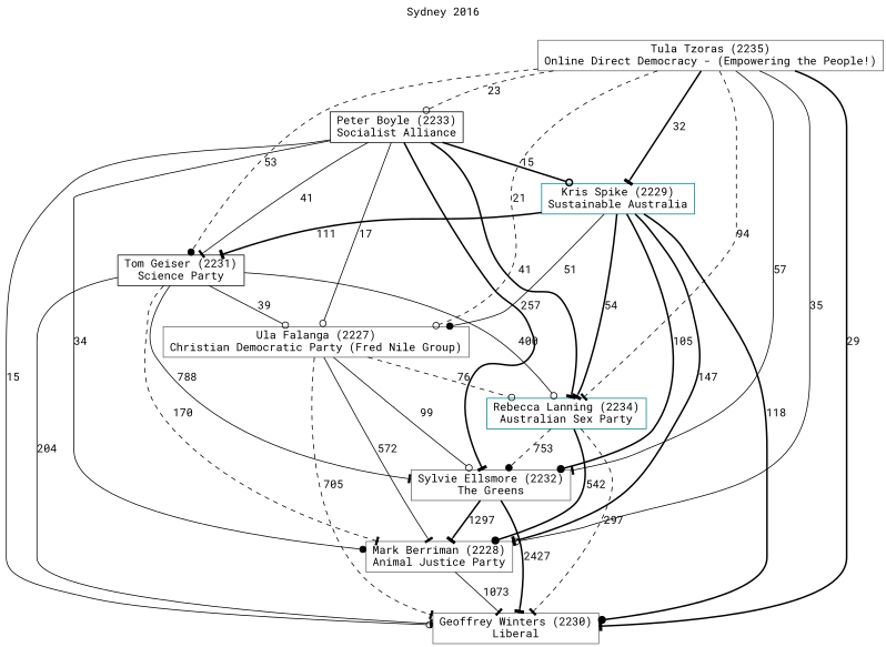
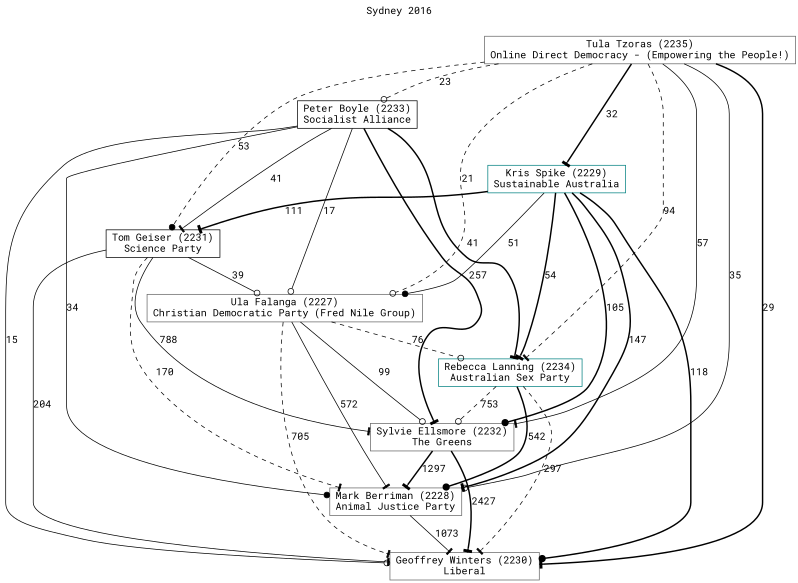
  digraph {
    fontname="Roboto Mono"
    label="Sydney 2016"
    labelloc=t
    mclimit=10
    node [color=gray40 fontname="Roboto Mono" shape=box]
    edge [arrowhead=tee fontname="Roboto Mono" style=solid]
    n1 [label="Geoffrey Winters (2230)\nLiberal"]
    n2 [label="Sylvie Ellsmore (2232)\nThe Greens"]
    n3 [label="Mark Berriman (2228)\nAnimal Justice Party"]
    n4 [color=teal label="Rebecca Lanning (2234)\nAustralian Sex Party"]
    n5 [label="Ula Falanga (2227)\nChristian Democratic Party (Fred Nile Group)"]
    n6 [color=black label="Tom Geiser (2231)\nScience Party"]
    n7 [color=teal label="Kris Spike (2229)\nSustainable Australia"]
    n8 [color=black label="Peter Boyle (2233)\nSocialist Alliance"]
    n9 [label="Tula Tzoras (2235)\nOnline Direct Democracy - (Empowering the People!)"]
    n2 -> n1 [label=2427 style=bold]
    n2 -> n3 [label=1297 style=bold]
    n3 -> n1 [label=1073]
    n4 -> n1 [label=297 style=dashed]
-   n4 -> n2 [arrowhead=dot label=753 style=dashed]
+   n4 -> n2 [arrowhead=odot label=753 style=dashed]
    n4 -> n3 [arrowhead=dot label=542 style=bold]
    n5 -> n1 [label=705 style=dashed]
    n5 -> n2 [arrowhead=odot label=99]
    n5 -> n3 [label=572]
    n5 -> n4 [arrowhead=odot label=76 style=dashed]
    n6 -> n1 [label=204]
    n6 -> n2 [label=788]
    n6 -> n3 [label=170 style=dashed]
-   n6 -> n4 [arrowhead=odot label=400]
    n6 -> n5 [arrowhead=odot label=39]
    n7 -> n1 [arrowhead=dot label=118 style=bold]
    n7 -> n2 [arrowhead=dot label=105 style=bold]
    n7 -> n3 [label=147 style=bold]
    n7 -> n4 [label=54 style=bold]
    n7 -> n5 [arrowhead=dot label=51]
    n7 -> n6 [label=111 style=bold]
    n8 -> n1 [arrowhead=odot label=15]
    n8 -> n2 [label=257 style=bold]
    n8 -> n3 [arrowhead=dot label=34]
    n8 -> n4 [label=41 style=bold]
    n8 -> n5 [arrowhead=odot label=17]
    n8 -> n6 [label=41]
-   n8 -> n7 [arrowhead=odot label=15 style=bold]
    n9 -> n1 [label=29 style=bold]
    n9 -> n2 [label=57]
    n9 -> n3 [arrowhead=odot label=35]
    n9 -> n4 [label=94 style=dashed]
    n9 -> n5 [arrowhead=odot label=21 style=dashed]
    n9 -> n6 [arrowhead=dot label=53 style=dashed]
    n9 -> n7 [label=32 style=bold]
    n9 -> n8 [arrowhead=odot label=23 style=dashed]
  }
